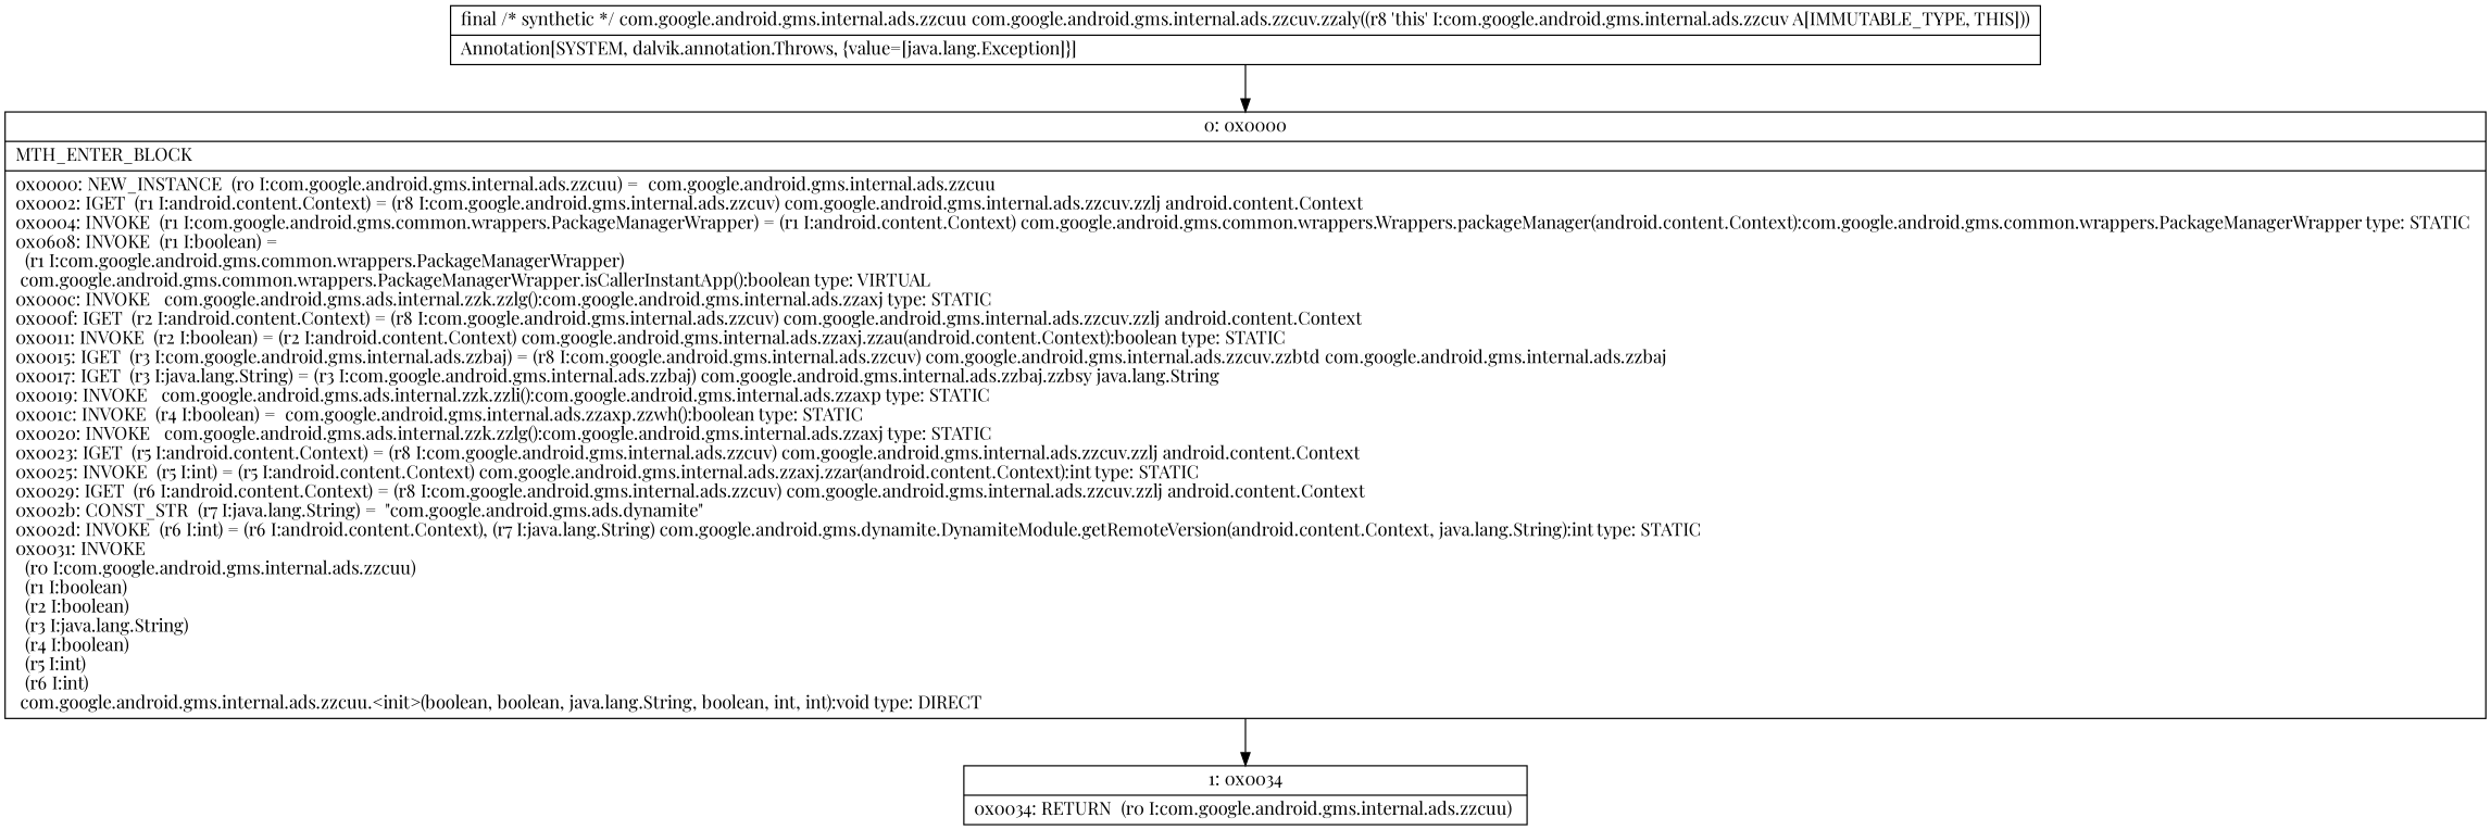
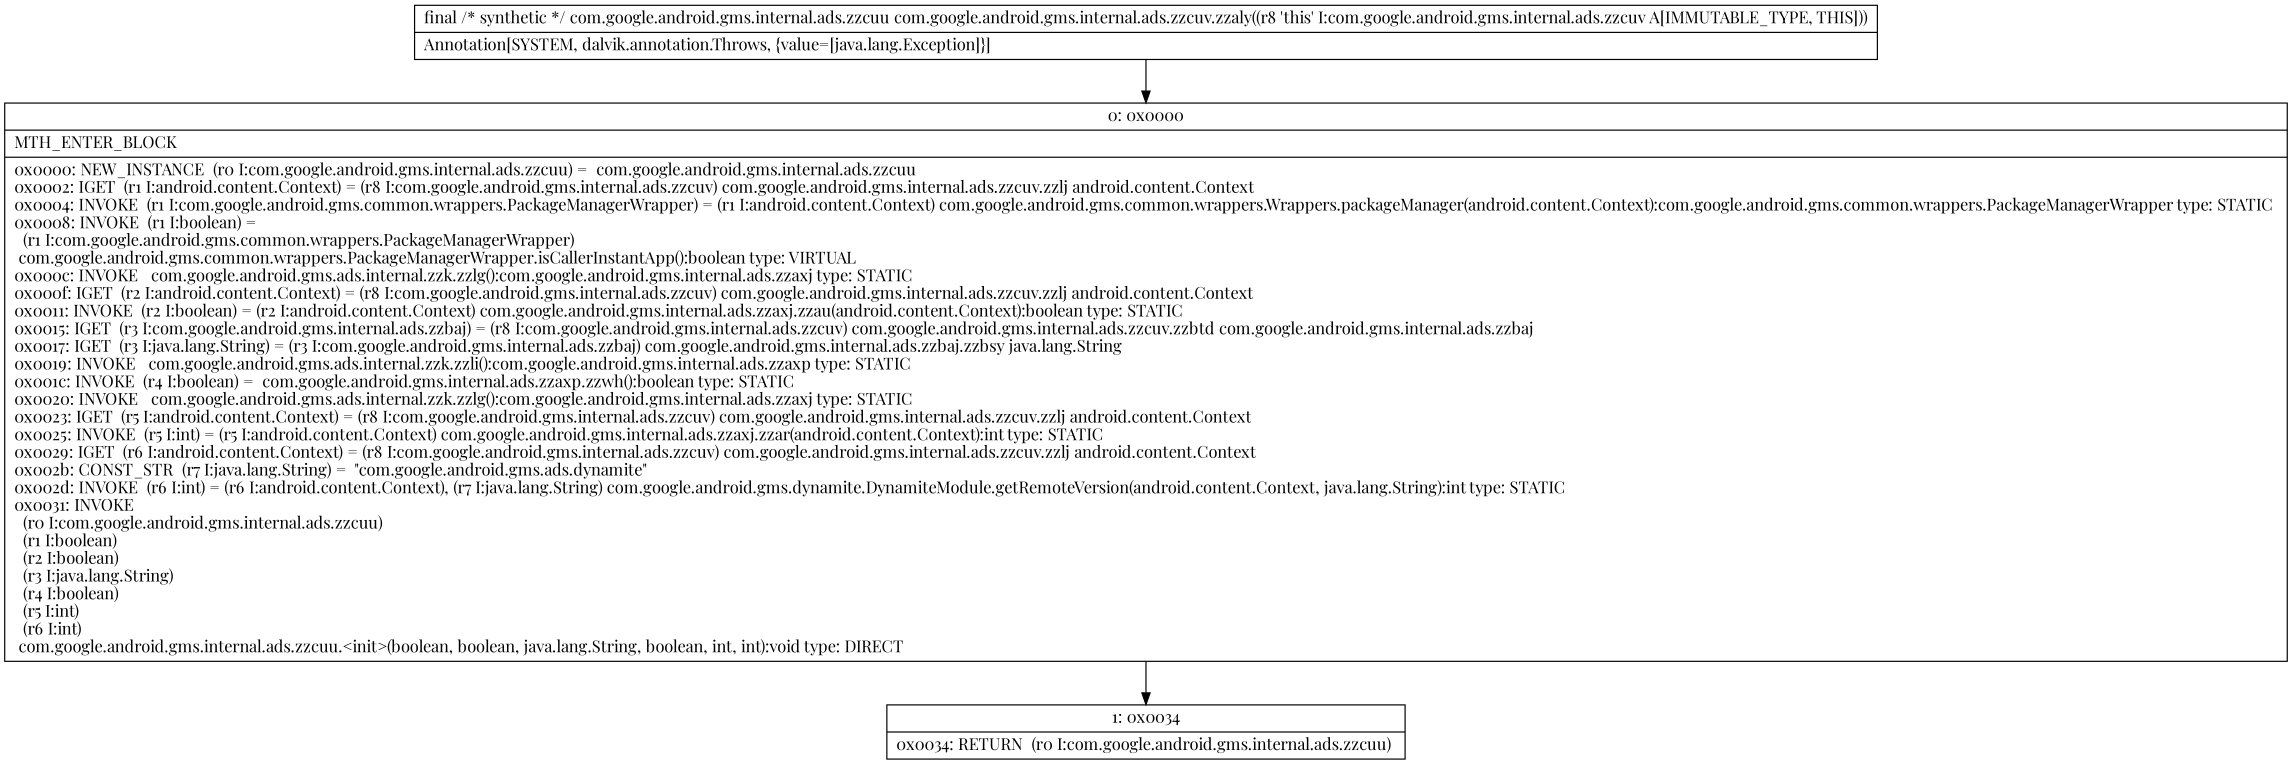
  digraph {
    fontname="Playfair Display"
    node [shape=record fontname="Playfair Display"]
    edge [fontname="Playfair Display"]
-   n1 [label="{0\:\ 0x0000|MTH_ENTER_BLOCK\l|0x0000: NEW_INSTANCE  (r0 I:com.google.android.gms.internal.ads.zzcuu) =  com.google.android.gms.internal.ads.zzcuu \l0x0002: IGET  (r1 I:android.content.Context) = (r8 I:com.google.android.gms.internal.ads.zzcuv) com.google.android.gms.internal.ads.zzcuv.zzlj android.content.Context \l0x0004: INVOKE  (r1 I:com.google.android.gms.common.wrappers.PackageManagerWrapper) = (r1 I:android.content.Context) com.google.android.gms.common.wrappers.Wrappers.packageManager(android.content.Context):com.google.android.gms.common.wrappers.PackageManagerWrapper type: STATIC \l0x0608: INVOKE  (r1 I:boolean) = \l  (r1 I:com.google.android.gms.common.wrappers.PackageManagerWrapper)\l com.google.android.gms.common.wrappers.PackageManagerWrapper.isCallerInstantApp():boolean type: VIRTUAL \l0x000c: INVOKE   com.google.android.gms.ads.internal.zzk.zzlg():com.google.android.gms.internal.ads.zzaxj type: STATIC \l0x000f: IGET  (r2 I:android.content.Context) = (r8 I:com.google.android.gms.internal.ads.zzcuv) com.google.android.gms.internal.ads.zzcuv.zzlj android.content.Context \l0x0011: INVOKE  (r2 I:boolean) = (r2 I:android.content.Context) com.google.android.gms.internal.ads.zzaxj.zzau(android.content.Context):boolean type: STATIC \l0x0015: IGET  (r3 I:com.google.android.gms.internal.ads.zzbaj) = (r8 I:com.google.android.gms.internal.ads.zzcuv) com.google.android.gms.internal.ads.zzcuv.zzbtd com.google.android.gms.internal.ads.zzbaj \l0x0017: IGET  (r3 I:java.lang.String) = (r3 I:com.google.android.gms.internal.ads.zzbaj) com.google.android.gms.internal.ads.zzbaj.zzbsy java.lang.String \l0x0019: INVOKE   com.google.android.gms.ads.internal.zzk.zzli():com.google.android.gms.internal.ads.zzaxp type: STATIC \l0x001c: INVOKE  (r4 I:boolean) =  com.google.android.gms.internal.ads.zzaxp.zzwh():boolean type: STATIC \l0x0020: INVOKE   com.google.android.gms.ads.internal.zzk.zzlg():com.google.android.gms.internal.ads.zzaxj type: STATIC \l0x0023: IGET  (r5 I:android.content.Context) = (r8 I:com.google.android.gms.internal.ads.zzcuv) com.google.android.gms.internal.ads.zzcuv.zzlj android.content.Context \l0x0025: INVOKE  (r5 I:int) = (r5 I:android.content.Context) com.google.android.gms.internal.ads.zzaxj.zzar(android.content.Context):int type: STATIC \l0x0029: IGET  (r6 I:android.content.Context) = (r8 I:com.google.android.gms.internal.ads.zzcuv) com.google.android.gms.internal.ads.zzcuv.zzlj android.content.Context \l0x002b: CONST_STR  (r7 I:java.lang.String) =  \"com.google.android.gms.ads.dynamite\" \l0x002d: INVOKE  (r6 I:int) = (r6 I:android.content.Context), (r7 I:java.lang.String) com.google.android.gms.dynamite.DynamiteModule.getRemoteVersion(android.content.Context, java.lang.String):int type: STATIC \l0x0031: INVOKE  \l  (r0 I:com.google.android.gms.internal.ads.zzcuu)\l  (r1 I:boolean)\l  (r2 I:boolean)\l  (r3 I:java.lang.String)\l  (r4 I:boolean)\l  (r5 I:int)\l  (r6 I:int)\l com.google.android.gms.internal.ads.zzcuu.\<init\>(boolean, boolean, java.lang.String, boolean, int, int):void type: DIRECT \l}"]
+   n1 [label="{0\:\ 0x0000|MTH_ENTER_BLOCK\l|0x0000: NEW_INSTANCE  (r0 I:com.google.android.gms.internal.ads.zzcuu) =  com.google.android.gms.internal.ads.zzcuu \l0x0002: IGET  (r1 I:android.content.Context) = (r8 I:com.google.android.gms.internal.ads.zzcuv) com.google.android.gms.internal.ads.zzcuv.zzlj android.content.Context \l0x0004: INVOKE  (r1 I:com.google.android.gms.common.wrappers.PackageManagerWrapper) = (r1 I:android.content.Context) com.google.android.gms.common.wrappers.Wrappers.packageManager(android.content.Context):com.google.android.gms.common.wrappers.PackageManagerWrapper type: STATIC \l0x0008: INVOKE  (r1 I:boolean) = \l  (r1 I:com.google.android.gms.common.wrappers.PackageManagerWrapper)\l com.google.android.gms.common.wrappers.PackageManagerWrapper.isCallerInstantApp():boolean type: VIRTUAL \l0x000c: INVOKE   com.google.android.gms.ads.internal.zzk.zzlg():com.google.android.gms.internal.ads.zzaxj type: STATIC \l0x000f: IGET  (r2 I:android.content.Context) = (r8 I:com.google.android.gms.internal.ads.zzcuv) com.google.android.gms.internal.ads.zzcuv.zzlj android.content.Context \l0x0011: INVOKE  (r2 I:boolean) = (r2 I:android.content.Context) com.google.android.gms.internal.ads.zzaxj.zzau(android.content.Context):boolean type: STATIC \l0x0015: IGET  (r3 I:com.google.android.gms.internal.ads.zzbaj) = (r8 I:com.google.android.gms.internal.ads.zzcuv) com.google.android.gms.internal.ads.zzcuv.zzbtd com.google.android.gms.internal.ads.zzbaj \l0x0017: IGET  (r3 I:java.lang.String) = (r3 I:com.google.android.gms.internal.ads.zzbaj) com.google.android.gms.internal.ads.zzbaj.zzbsy java.lang.String \l0x0019: INVOKE   com.google.android.gms.ads.internal.zzk.zzli():com.google.android.gms.internal.ads.zzaxp type: STATIC \l0x001c: INVOKE  (r4 I:boolean) =  com.google.android.gms.internal.ads.zzaxp.zzwh():boolean type: STATIC \l0x0020: INVOKE   com.google.android.gms.ads.internal.zzk.zzlg():com.google.android.gms.internal.ads.zzaxj type: STATIC \l0x0023: IGET  (r5 I:android.content.Context) = (r8 I:com.google.android.gms.internal.ads.zzcuv) com.google.android.gms.internal.ads.zzcuv.zzlj android.content.Context \l0x0025: INVOKE  (r5 I:int) = (r5 I:android.content.Context) com.google.android.gms.internal.ads.zzaxj.zzar(android.content.Context):int type: STATIC \l0x0029: IGET  (r6 I:android.content.Context) = (r8 I:com.google.android.gms.internal.ads.zzcuv) com.google.android.gms.internal.ads.zzcuv.zzlj android.content.Context \l0x002b: CONST_STR  (r7 I:java.lang.String) =  \"com.google.android.gms.ads.dynamite\" \l0x002d: INVOKE  (r6 I:int) = (r6 I:android.content.Context), (r7 I:java.lang.String) com.google.android.gms.dynamite.DynamiteModule.getRemoteVersion(android.content.Context, java.lang.String):int type: STATIC \l0x0031: INVOKE  \l  (r0 I:com.google.android.gms.internal.ads.zzcuu)\l  (r1 I:boolean)\l  (r2 I:boolean)\l  (r3 I:java.lang.String)\l  (r4 I:boolean)\l  (r5 I:int)\l  (r6 I:int)\l com.google.android.gms.internal.ads.zzcuu.\<init\>(boolean, boolean, java.lang.String, boolean, int, int):void type: DIRECT \l}"]
    n2 [label="{1\:\ 0x0034|0x0034: RETURN  (r0 I:com.google.android.gms.internal.ads.zzcuu) \l}"]
    n3 [label="{final \/* synthetic *\/ com.google.android.gms.internal.ads.zzcuu com.google.android.gms.internal.ads.zzcuv.zzaly((r8 'this' I:com.google.android.gms.internal.ads.zzcuv A[IMMUTABLE_TYPE, THIS]))  | Annotation[SYSTEM, dalvik.annotation.Throws, \{value=[java.lang.Exception]\}]\l}"]
    n1 -> n2
    n3 -> n1
  }
